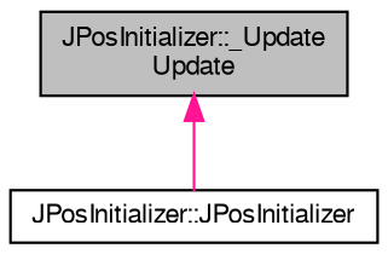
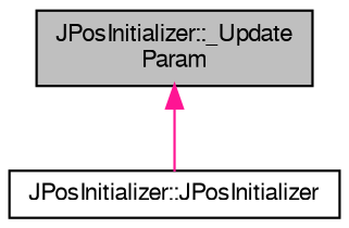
  digraph {
    rankdir=TB
    node [color=black fontname=FreeSans fontsize=10 shape=record style=filled]
-   n1 [fillcolor=grey75 fontcolor=black height=0.2 label="JPosInitializer::_Update\lUpdate" width=0.4]
+   n1 [fillcolor=grey75 fontcolor=black height=0.2 label="JPosInitializer::_Update\lParam" width=0.4]
    n2 [fillcolor=white height=0.2 label="JPosInitializer::JPosInitializer" width=0.4]
    n1 -> n2 [color=deeppink dir=back fontname=FreeSans fontsize=10 labelfontname=FreeSans labelfontsize=10 style=solid]
  }
